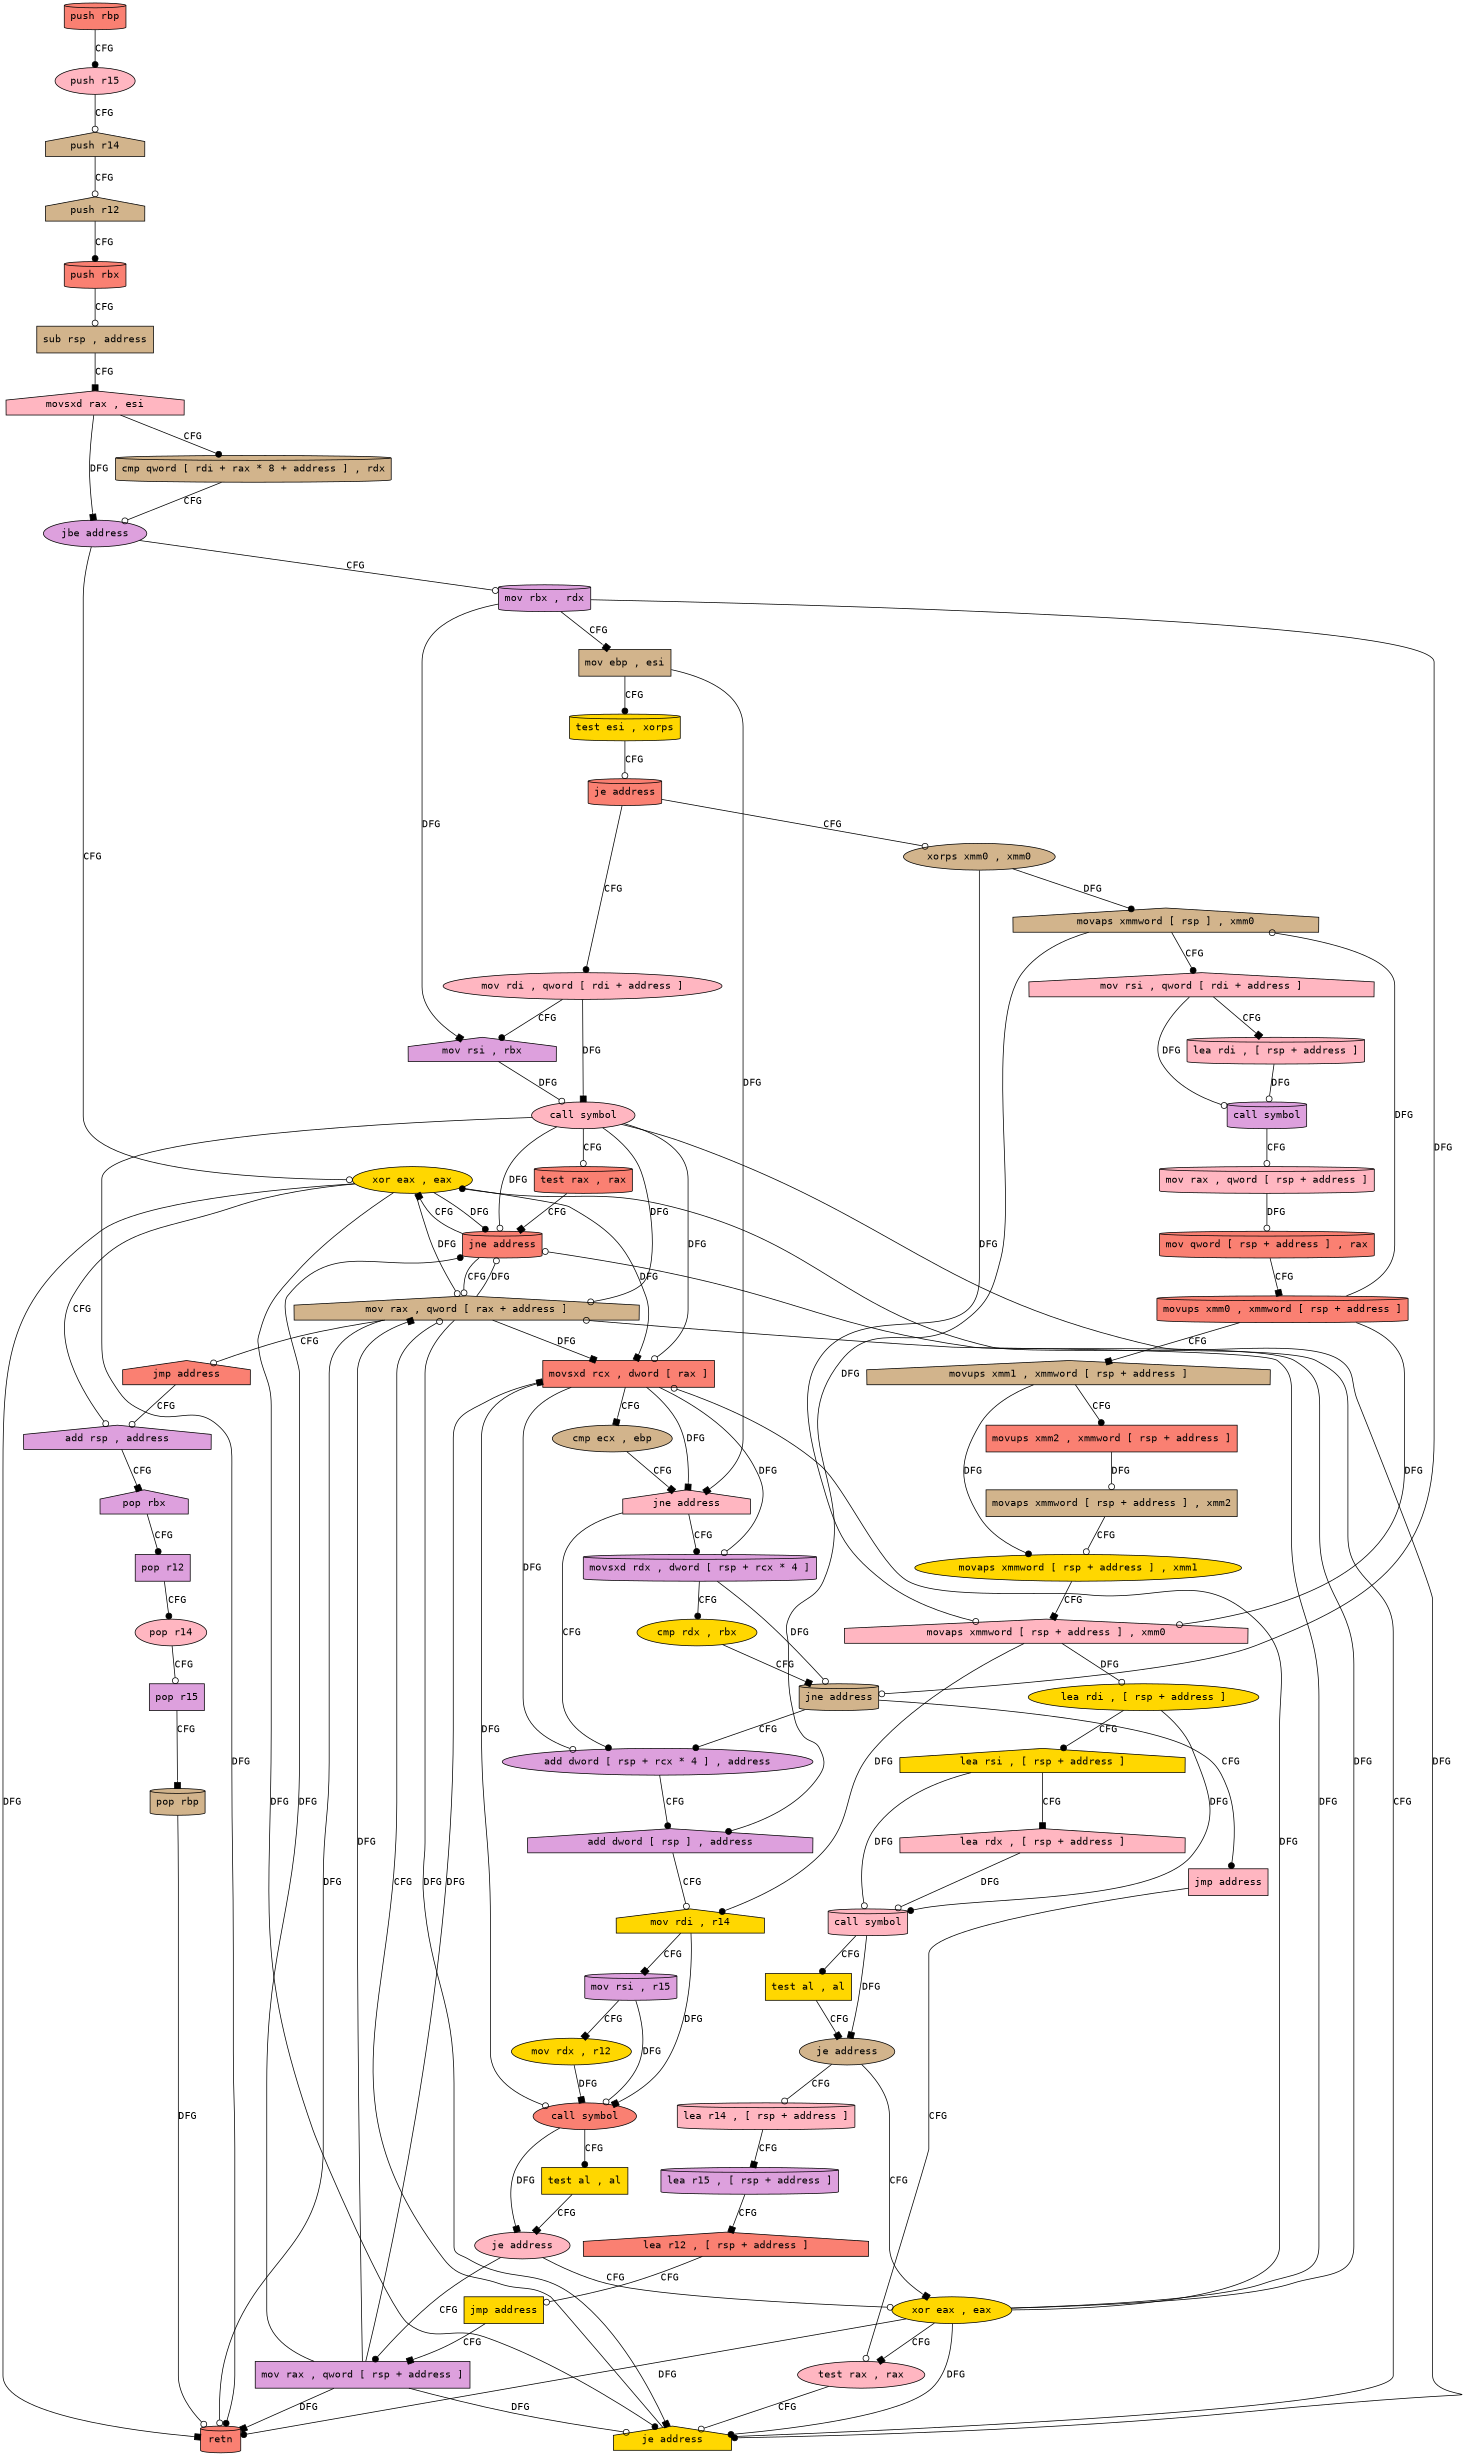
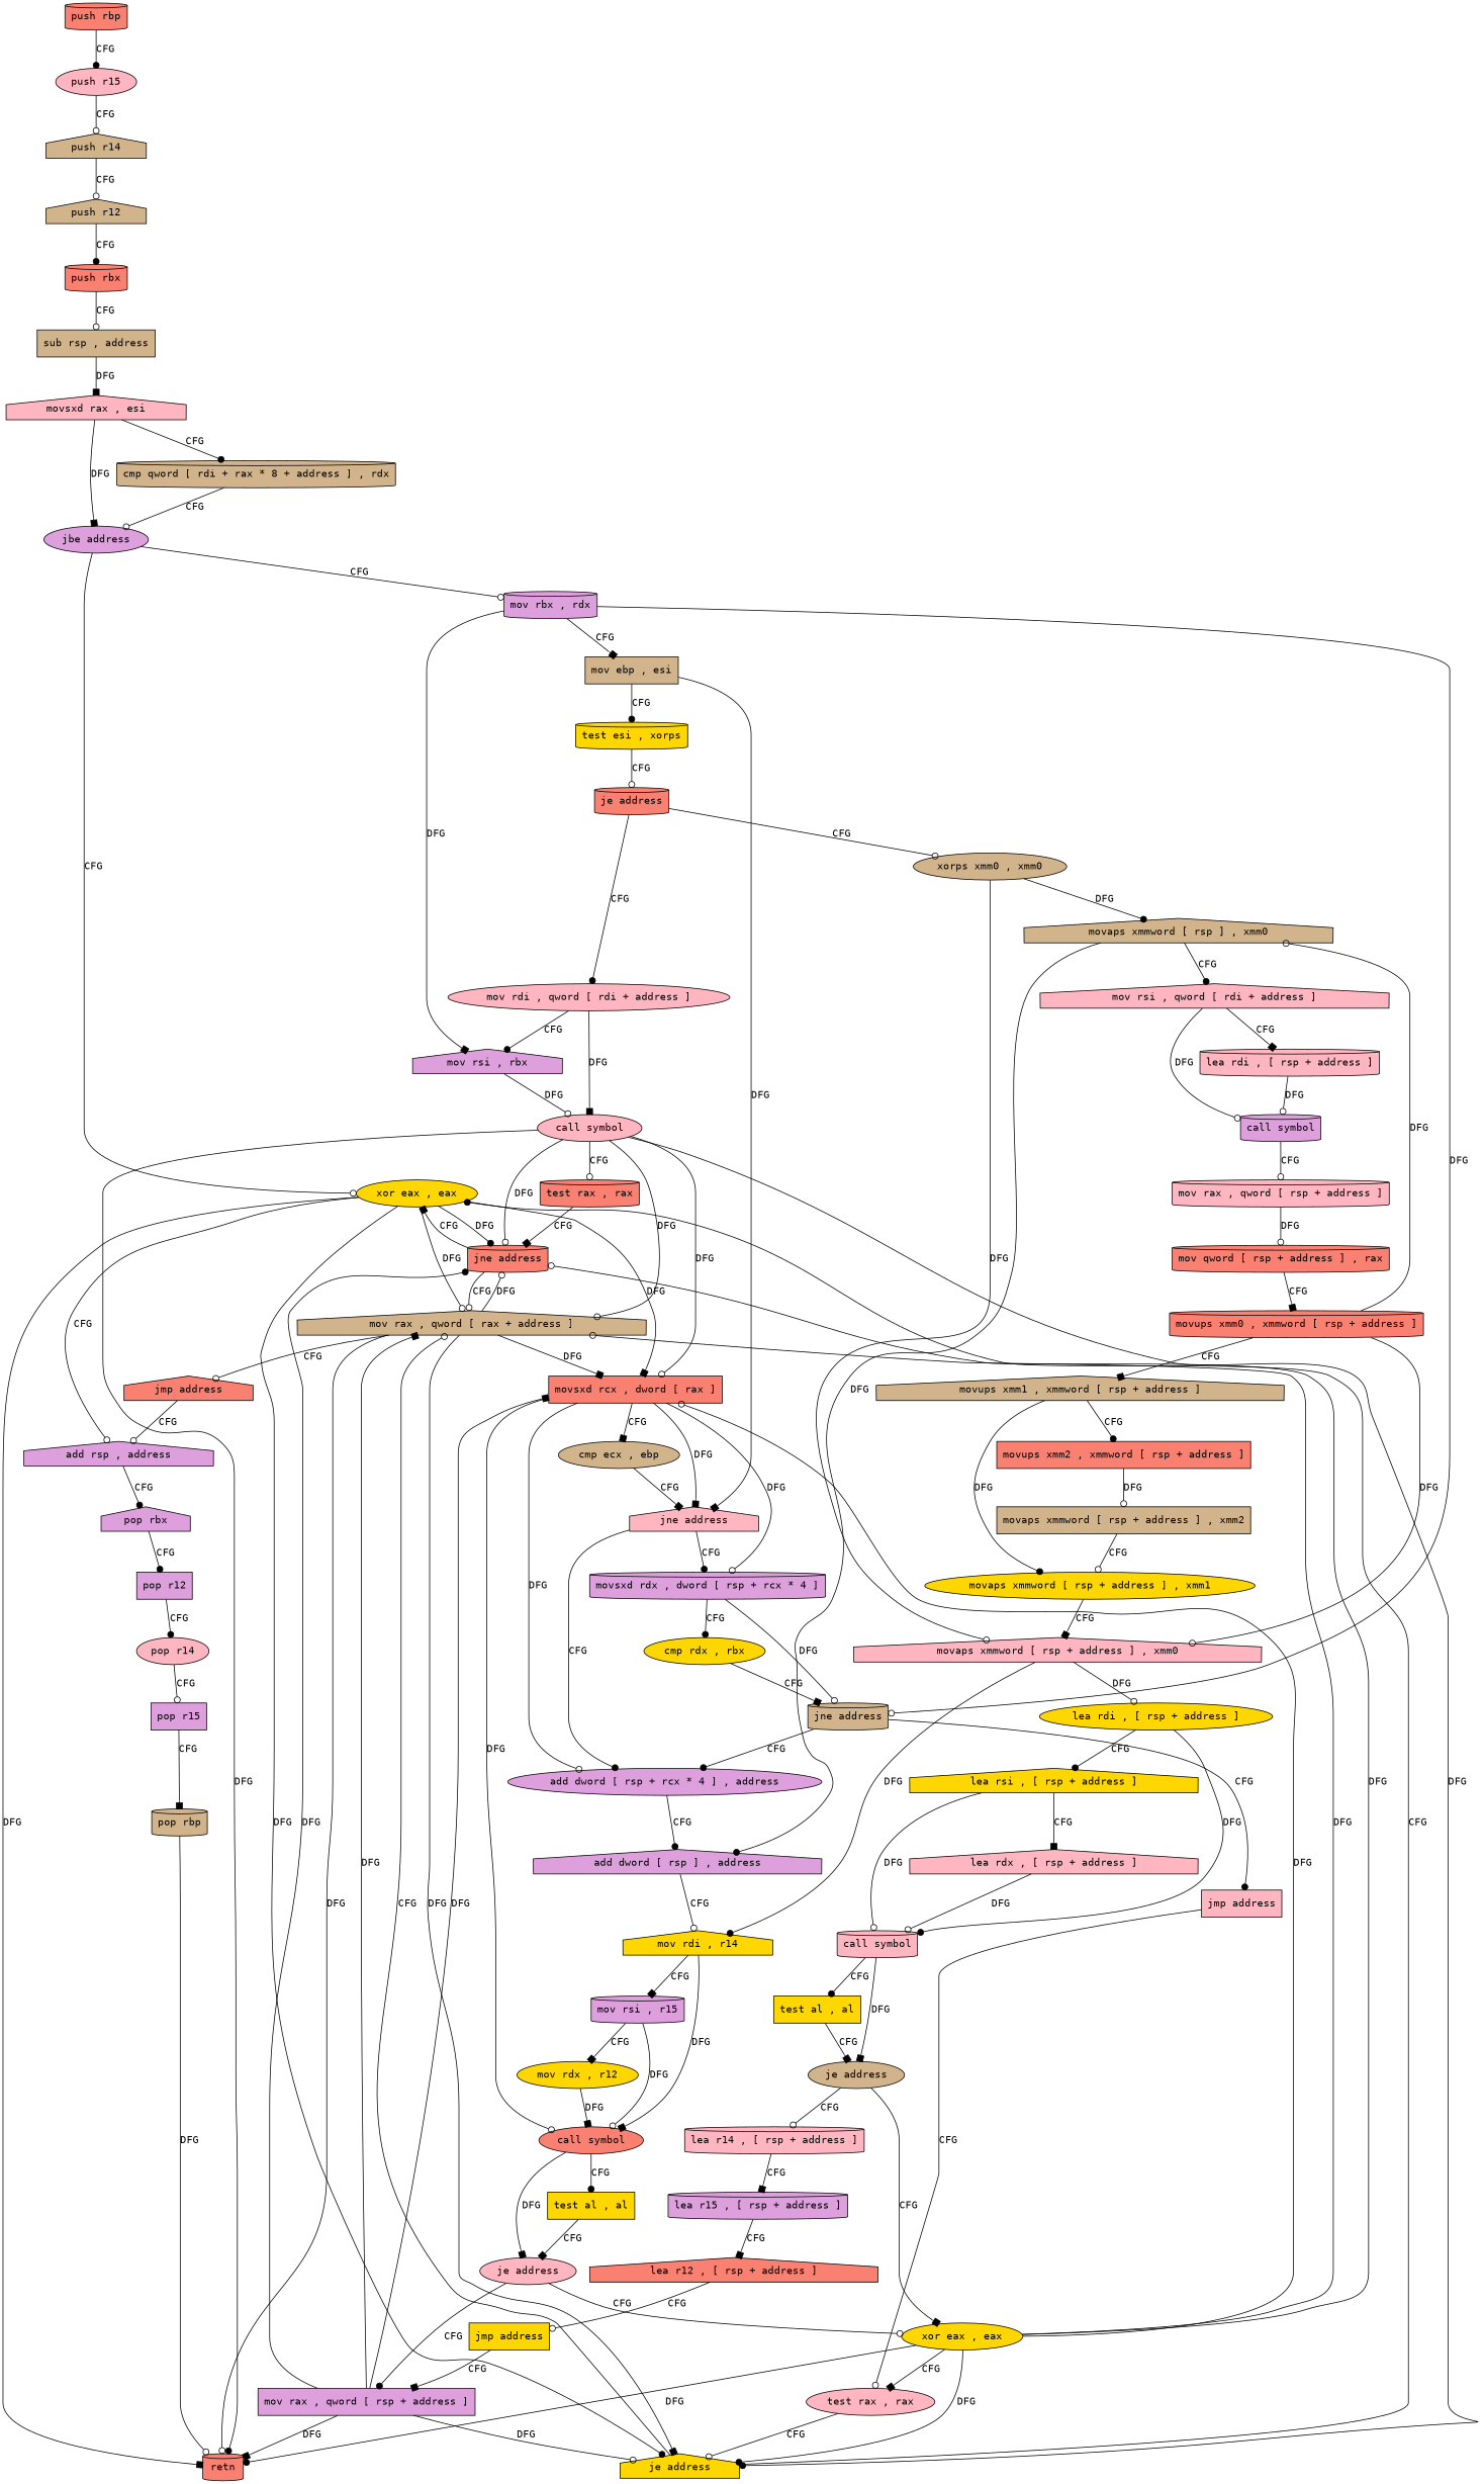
  digraph {
    fontname="DejaVu Sans Mono"
    node [fillcolor=lightpink fontname="DejaVu Sans Mono" shape=cylinder style=filled]
    edge [arrowhead=odot fontname="DejaVu Sans Mono"]
    n1 [fillcolor=salmon label="push rbp"]
    n2 [label="push r15" shape=ellipse]
    n3 [fillcolor=tan label="push r14" shape=house]
    n4 [fillcolor=tan label="push r12" shape=house]
    n5 [fillcolor=salmon label="push rbx"]
    n6 [fillcolor=tan label="sub rsp , address" shape=box]
    n7 [label="movsxd rax , esi" shape=house]
    n8 [fillcolor=tan label="cmp qword [ rdi + rax * 8 + address ] , rdx"]
    n9 [fillcolor=plum label="jbe address" shape=ellipse]
    n10 [fillcolor=gold label="xor eax , eax" shape=ellipse]
    n11 [fillcolor=plum label="mov rbx , rdx"]
    n12 [fillcolor=plum label="add rsp , address" shape=house]
    n13 [fillcolor=salmon label="jne address"]
    n14 [fillcolor=tan label="mov rax , qword [ rax + address ]" shape=house]
    n15 [fillcolor=salmon label=retn]
    n16 [fillcolor=salmon label="movsxd rcx , dword [ rax ]" shape=box]
    n17 [fillcolor=gold label="je address" shape=house]
    n18 [fillcolor=tan label="mov ebp , esi" shape=box]
    n19 [fillcolor=plum label="mov rsi , rbx" shape=house]
    n20 [fillcolor=tan label="jne address"]
    n21 [fillcolor=plum label="pop rbx" shape=house]
    n22 [fillcolor=salmon label="jmp address" shape=house]
    n23 [label="jne address" shape=house]
    n24 [fillcolor=tan label="cmp ecx , ebp" shape=ellipse]
    n25 [fillcolor=plum label="add dword [ rsp + rcx * 4 ] , address" shape=ellipse]
    n26 [fillcolor=plum label="movsxd rdx , dword [ rsp + rcx * 4 ]"]
    n27 [fillcolor=salmon label="call symbol" shape=ellipse]
    n28 [fillcolor=gold label="test esi , xorps"]
    n29 [label="call symbol" shape=ellipse]
    n30 [label="jmp address" shape=box]
    n31 [fillcolor=plum label="pop r12" shape=box]
    n32 [fillcolor=salmon label="je address"]
    n33 [label="mov rdi , qword [ rdi + address ]" shape=ellipse]
    n34 [fillcolor=tan label="xorps xmm0 , xmm0" shape=ellipse]
    n35 [fillcolor=tan label="movaps xmmword [ rsp ] , xmm0" shape=house]
    n36 [label="movaps xmmword [ rsp + address ] , xmm0" shape=house]
    n37 [fillcolor=salmon label="test rax , rax"]
    n38 [label="mov rsi , qword [ rdi + address ]" shape=house]
    n39 [fillcolor=plum label="add dword [ rsp ] , address" shape=house]
    n40 [fillcolor=gold label="lea rdi , [ rsp + address ]" shape=ellipse]
    n41 [fillcolor=gold label="mov rdi , r14" shape=house]
    n42 [label="lea rdi , [ rsp + address ]"]
    n43 [fillcolor=plum label="call symbol"]
    n44 [label="mov rax , qword [ rsp + address ]"]
    n45 [fillcolor=salmon label="mov qword [ rsp + address ] , rax"]
    n46 [fillcolor=salmon label="movups xmm0 , xmmword [ rsp + address ]"]
    n47 [fillcolor=tan label="movups xmm1 , xmmword [ rsp + address ]" shape=house]
    n48 [fillcolor=salmon label="movups xmm2 , xmmword [ rsp + address ]" shape=box]
    n49 [fillcolor=gold label="movaps xmmword [ rsp + address ] , xmm1" shape=ellipse]
    n50 [fillcolor=tan label="movaps xmmword [ rsp + address ] , xmm2" shape=box]
    n51 [fillcolor=gold label="lea rsi , [ rsp + address ]" shape=house]
    n52 [label="call symbol"]
    n53 [fillcolor=plum label="mov rsi , r15"]
    n54 [label="lea rdx , [ rsp + address ]" shape=house]
    n55 [fillcolor=gold label="test al , al" shape=box]
    n56 [fillcolor=tan label="je address" shape=ellipse]
    n57 [fillcolor=gold label="xor eax , eax" shape=ellipse]
    n58 [label="lea r14 , [ rsp + address ]"]
    n59 [label="test rax , rax" shape=ellipse]
    n60 [fillcolor=plum label="lea r15 , [ rsp + address ]"]
    n61 [fillcolor=salmon label="lea r12 , [ rsp + address ]" shape=house]
    n62 [fillcolor=gold label="jmp address" shape=box]
    n63 [fillcolor=plum label="mov rax , qword [ rsp + address ]" shape=box]
    n64 [label="pop r14" shape=ellipse]
    n65 [fillcolor=plum label="pop r15" shape=box]
    n66 [fillcolor=tan label="pop rbp"]
    n67 [fillcolor=gold label="cmp rdx , rbx" shape=ellipse]
    n68 [fillcolor=gold label="test al , al" shape=box]
    n69 [label="je address" shape=ellipse]
    n70 [fillcolor=gold label="mov rdx , r12" shape=ellipse]
    n1 -> n2 [arrowhead=dot label=CFG]
    n2 -> n3 [label=CFG]
    n3 -> n4 [label=CFG]
    n4 -> n5 [arrowhead=dot label=CFG]
    n5 -> n6 [label=CFG]
-   n6 -> n7 [arrowhead=box label=CFG]
+   n6 -> n7 [arrowhead=box label=DFG]
    n7 -> n8 [arrowhead=dot label=CFG]
    n7 -> n9 [arrowhead=box label=DFG]
    n8 -> n9 [label=CFG]
    n9 -> n10 [label=CFG]
    n9 -> n11 [label=CFG]
    n10 -> n12 [label=CFG]
    n10 -> n13 [arrowhead=dot label=DFG]
    n10 -> n14 [label=DFG]
    n10 -> n15 [arrowhead=box label=DFG]
    n10 -> n16 [arrowhead=box label=DFG]
    n10 -> n17 [arrowhead=dot label=DFG]
    n11 -> n18 [arrowhead=box label=CFG]
    n11 -> n19 [arrowhead=box label=DFG]
    n11 -> n20 [label=DFG]
-   n12 -> n21 [arrowhead=box label=CFG]
+   n12 -> n21 [arrowhead=dot label=CFG]
    n13 -> n10 [arrowhead=box label=CFG]
    n13 -> n14 [label=CFG]
    n14 -> n13 [label=DFG]
    n14 -> n15 [label=DFG]
    n14 -> n16 [arrowhead=box label=DFG]
    n14 -> n17 [arrowhead=box label=DFG]
    n14 -> n22 [label=CFG]
    n16 -> n23 [arrowhead=box label=DFG]
    n16 -> n24 [arrowhead=box label=CFG]
    n16 -> n25 [label=DFG]
    n16 -> n26 [label=DFG]
    n16 -> n27 [label=DFG]
    n17 -> n10 [arrowhead=dot label=CFG]
    n17 -> n14 [label=CFG]
    n18 -> n23 [arrowhead=box label=DFG]
    n18 -> n28 [arrowhead=dot label=CFG]
    n19 -> n29 [label=DFG]
    n20 -> n25 [arrowhead=dot label=CFG]
    n20 -> n30 [arrowhead=dot label=CFG]
    n21 -> n31 [arrowhead=dot label=CFG]
    n22 -> n12 [label=CFG]
    n23 -> n25 [arrowhead=dot label=CFG]
    n23 -> n26 [arrowhead=dot label=CFG]
    n24 -> n23 [arrowhead=box label=CFG]
    n25 -> n39 [arrowhead=dot label=CFG]
    n26 -> n20 [label=DFG]
    n26 -> n67 [arrowhead=dot label=CFG]
    n27 -> n68 [arrowhead=dot label=CFG]
    n27 -> n69 [arrowhead=box label=DFG]
    n28 -> n32 [label=CFG]
    n29 -> n13 [label=DFG]
    n29 -> n14 [label=DFG]
    n29 -> n15 [arrowhead=dot label=DFG]
    n29 -> n16 [label=DFG]
    n29 -> n17 [arrowhead=dot label=DFG]
    n29 -> n37 [label=CFG]
    n30 -> n59 [label=CFG]
    n31 -> n64 [arrowhead=dot label=CFG]
    n32 -> n33 [arrowhead=dot label=CFG]
    n32 -> n34 [label=CFG]
    n33 -> n19 [arrowhead=dot label=CFG]
    n33 -> n29 [arrowhead=box label=DFG]
    n34 -> n35 [arrowhead=dot label=DFG]
    n34 -> n36 [label=DFG]
    n35 -> n38 [arrowhead=dot label=CFG]
    n35 -> n39 [arrowhead=dot label=DFG]
    n36 -> n40 [label=DFG]
    n36 -> n41 [arrowhead=dot label=DFG]
    n37 -> n13 [arrowhead=box label=CFG]
    n38 -> n42 [arrowhead=box label=CFG]
    n38 -> n43 [label=DFG]
    n39 -> n41 [label=CFG]
    n40 -> n51 [arrowhead=dot label=CFG]
    n40 -> n52 [arrowhead=dot label=DFG]
    n41 -> n27 [arrowhead=box label=DFG]
    n41 -> n53 [arrowhead=box label=CFG]
    n42 -> n43 [label=DFG]
    n43 -> n44 [label=CFG]
    n44 -> n45 [label=DFG]
    n45 -> n46 [arrowhead=box label=CFG]
    n46 -> n35 [label=DFG]
    n46 -> n36 [label=DFG]
    n46 -> n47 [arrowhead=box label=CFG]
    n47 -> n48 [arrowhead=dot label=CFG]
    n47 -> n49 [arrowhead=dot label=DFG]
    n48 -> n50 [label=DFG]
    n49 -> n36 [arrowhead=box label=CFG]
    n50 -> n49 [label=CFG]
    n51 -> n52 [label=DFG]
    n51 -> n54 [arrowhead=box label=CFG]
    n52 -> n55 [arrowhead=dot label=CFG]
    n52 -> n56 [arrowhead=box label=DFG]
    n53 -> n27 [label=DFG]
    n53 -> n70 [arrowhead=box label=CFG]
    n54 -> n52 [label=DFG]
    n55 -> n56 [arrowhead=box label=CFG]
    n56 -> n57 [arrowhead=box label=CFG]
    n56 -> n58 [label=CFG]
    n57 -> n13 [label=DFG]
    n57 -> n14 [label=DFG]
    n57 -> n15 [arrowhead=dot label=DFG]
    n57 -> n16 [label=DFG]
    n57 -> n17 [arrowhead=dot label=DFG]
    n57 -> n59 [arrowhead=box label=CFG]
    n58 -> n60 [arrowhead=box label=CFG]
    n59 -> n17 [label=CFG]
    n60 -> n61 [arrowhead=box label=CFG]
    n61 -> n62 [label=CFG]
    n62 -> n63 [arrowhead=box label=CFG]
    n63 -> n13 [arrowhead=dot label=DFG]
    n63 -> n14 [arrowhead=box label=DFG]
    n63 -> n15 [arrowhead=box label=DFG]
    n63 -> n16 [arrowhead=box label=DFG]
    n63 -> n17 [label=DFG]
    n64 -> n65 [label=CFG]
    n65 -> n66 [arrowhead=box label=CFG]
    n66 -> n15 [label=DFG]
    n67 -> n20 [arrowhead=box label=CFG]
    n68 -> n69 [arrowhead=box label=CFG]
    n69 -> n57 [label=CFG]
    n69 -> n63 [arrowhead=dot label=CFG]
    n70 -> n27 [arrowhead=box label=DFG]
  }
